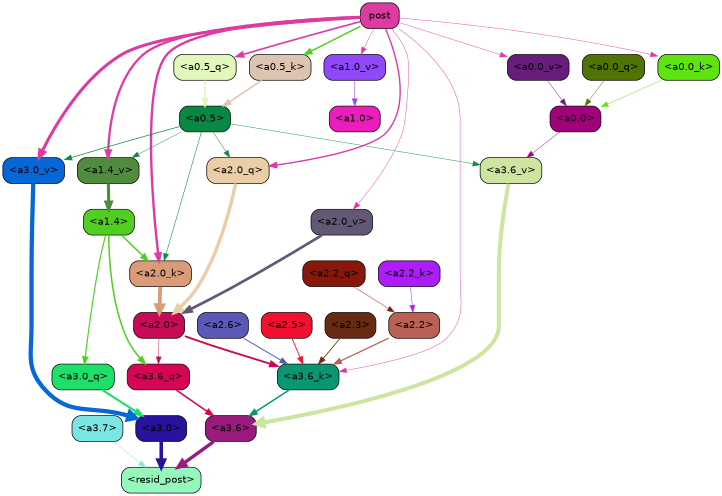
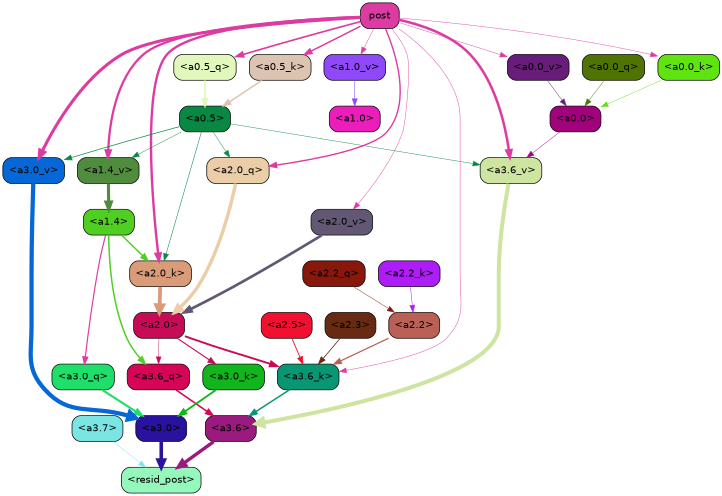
  strict digraph {
    splines=true
    node [color=black fontname=Helvetica shape=box style="filled, rounded"]
    edge [color="#dc3ca2" penwidth=0.6]
    "<a3.7>" [fillcolor="#7be5e4"]
    "<resid_post>" [fillcolor="#95f7bc"]
    "<a3.6>" [fillcolor="#9a1b7d"]
    "<a3.0>" [fillcolor="#29139e"]
    "<a3.6_q>" [fillcolor="#d70556"]
    "<a3.0_q>" [fillcolor="#1ddf69"]
    "<a3.6_k>" [fillcolor="#099773"]
+   "<a3.0_k>" [fillcolor="#10b61b"]
    "<a3.6_v>" [fillcolor="#cde5a1"]
    "<a3.0_v>" [fillcolor="#0668d6"]
    "<a2.0>" [fillcolor="#c80b56"]
    "<a1.4>" [fillcolor="#50cf22"]
    "<a2.0_k>" [fillcolor="#da9c78"]
    "<a2.0_v>" [fillcolor="#625874"]
-   "<a2.6>" [fillcolor="#5a59b5"]
    "<a2.5>" [fillcolor="#f21030"]
    "<a2.3>" [fillcolor="#692a13"]
    "<a2.2>" [fillcolor="#ba6055"]
    n19 [fillcolor="#dc3ca2" label=post]
    "<a2.0_q>" [fillcolor="#ebcda7"]
    "<a1.4_v>" [fillcolor="#4f8c3d"]
    "<a1.0_v>" [fillcolor="#9049f9"]
    "<a0.5_q>" [fillcolor="#e2f7bb"]
    "<a0.5_k>" [fillcolor="#dcc4b3"]
    "<a0.0_k>" [fillcolor="#5fe311"]
    "<a0.0_v>" [fillcolor="#681d7a"]
    "<a1.0>" [fillcolor="#eb1dbb"]
    "<a0.5>" [fillcolor="#088842"]
    "<a0.0>" [fillcolor="#a1027b"]
    "<a2.2_q>" [fillcolor="#88170c"]
    "<a2.2_k>" [fillcolor="#ae1df8"]
    "<a0.0_q>" [fillcolor="#4f7404"]
    "<a3.7>" -> "<resid_post>" [color="#7be5e4"]
    "<a3.6>" -> "<resid_post>" [color="#9a1b7d" penwidth=4.748674273490906]
    "<a3.0>" -> "<resid_post>" [color="#29139e" penwidth=5.004031300544739]
    "<a3.6_q>" -> "<a3.6>" [color="#d70556" penwidth=2.1656854450702667]
    "<a3.0_q>" -> "<a3.0>" [color="#1ddf69" penwidth=2.95696559548378]
    "<a3.6_k>" -> "<a3.6>" [color="#099773" penwidth=2.086437076330185]
+   "<a3.0_k>" -> "<a3.0>" [color="#10b61b" penwidth=2.5988530814647675]
    "<a3.6_v>" -> "<a3.6>" [color="#cde5a1" penwidth=5.669987380504608]
    "<a3.0_v>" -> "<a3.0>" [color="#0668d6" penwidth=5.9515902400016785]
    "<a2.0>" -> "<a3.6_q>" [color="#c80b56"]
    "<a2.0>" -> "<a3.6_k>" [color="#c80b56" penwidth=2.6423546075820923]
+   "<a2.0>" -> "<a3.0_k>" [color="#c80b56" penwidth=1.5482127666473389]
    "<a1.4>" -> "<a3.6_q>" [color="#50cf22" penwidth=2.1035547256469727]
-   "<a1.4>" -> "<a3.0_q>" [color="#50cf22" penwidth=1.6541699171066284]
+   "<a1.4>" -> "<a3.0_q>" [penwidth=1.6541699171066284]
    "<a1.4>" -> "<a2.0_k>" [color="#50cf22" penwidth=2.048949420452118]
    "<a2.0_k>" -> "<a2.0>" [color="#da9c78" penwidth=5.364346981048584]
    "<a2.0_v>" -> "<a2.0>" [color="#625874" penwidth=3.76983106136322]
-   "<a2.6>" -> "<a3.6_k>" [color="#5a59b5" penwidth=1.3718644380569458]
    "<a2.5>" -> "<a3.6_k>" [color="#f21030" penwidth=1.231603980064392]
    "<a2.3>" -> "<a3.6_k>" [color="#692a13" penwidth=1.1117559671401978]
    "<a2.2>" -> "<a3.6_k>" [color="#ba6055" penwidth=1.7315057516098022]
    n19 -> "<a3.6_k>" [penwidth=0.6229734420776367]
+   n19 -> "<a3.6_v>" [penwidth=3.56406831741333]
    n19 -> "<a3.0_v>" [penwidth=4.293717980384827]
    n19 -> "<a2.0_k>" [penwidth=3.348647713661194]
    n19 -> "<a2.0_v>"
    n19 -> "<a2.0_q>" [penwidth=1.9479764699935913]
    n19 -> "<a1.4_v>" [penwidth=3.1658360958099365]
    n19 -> "<a1.0_v>"
    n19 -> "<a0.5_q>" [penwidth=2.3033435344696045]
-   n19 -> "<a0.5_k>" [color="#50cf22" penwidth=2.0782761573791504]
+   n19 -> "<a0.5_k>" [penwidth=2.0782761573791504]
    n19 -> "<a0.0_k>"
    n19 -> "<a0.0_v>"
    "<a2.0_q>" -> "<a2.0>" [color="#ebcda7" penwidth=4.801594913005829]
    "<a1.4_v>" -> "<a1.4>" [color="#4f8c3d" penwidth=4.295930981636047]
    "<a1.0_v>" -> "<a1.0>" [color="#9049f9" penwidth=0.7506231069564819]
    "<a0.5_q>" -> "<a0.5>" [color="#e2f7bb" penwidth=2.30334210395813]
    "<a0.5_k>" -> "<a0.5>" [color="#dcc4b3" penwidth=2.078277349472046]
    "<a0.0_k>" -> "<a0.0>" [color="#5fe311"]
    "<a0.0_v>" -> "<a0.0>" [color="#681d7a"]
    "<a0.5>" -> "<a3.6_v>" [color="#088842"]
    "<a0.5>" -> "<a3.0_v>" [color="#088842" penwidth=0.9916514158248901]
    "<a0.5>" -> "<a2.0_k>" [color="#088842" penwidth=0.7479127645492554]
    "<a0.5>" -> "<a2.0_q>" [color="#088842"]
    "<a0.5>" -> "<a1.4_v>" [color="#088842"]
    "<a0.0>" -> "<a3.6_v>" [color="#a1027b"]
    "<a2.2_q>" -> "<a2.2>" [color="#88170c" penwidth=0.6068362593650818]
    "<a2.2_k>" -> "<a2.2>" [color="#ae1df8" penwidth=0.6648573875427246]
    "<a0.0_q>" -> "<a0.0>" [color="#4f7404"]
  }
